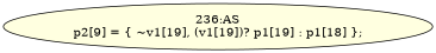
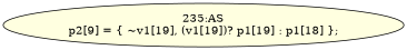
  strict digraph {
-   n1 [ast="<pyverilog.vparser.ast.Assign object at 0x7f40784bd250>" def_var="['p2']" fillcolor=lightyellow label="236:AS\np2[9] = { ~v1[19], (v1[19])? p1[19] : p1[18] };" statements="[]" style=filled typ=Assign use_var="['v1', 'v1', 'p1', 'p1']"]
+   n1 [ast="<pyverilog.vparser.ast.Assign object at 0x7f40784bd250>" def_var="['p2']" fillcolor=lightyellow label="235:AS\np2[9] = { ~v1[19], (v1[19])? p1[19] : p1[18] };" statements="[]" style=filled typ=Assign use_var="['v1', 'v1', 'p1', 'p1']"]
  }
